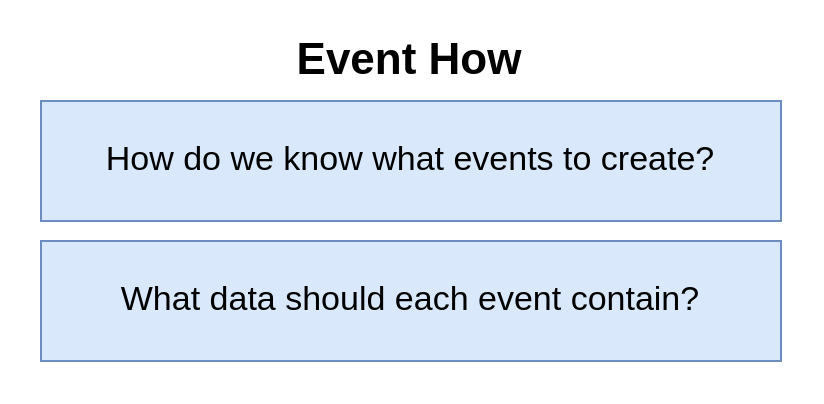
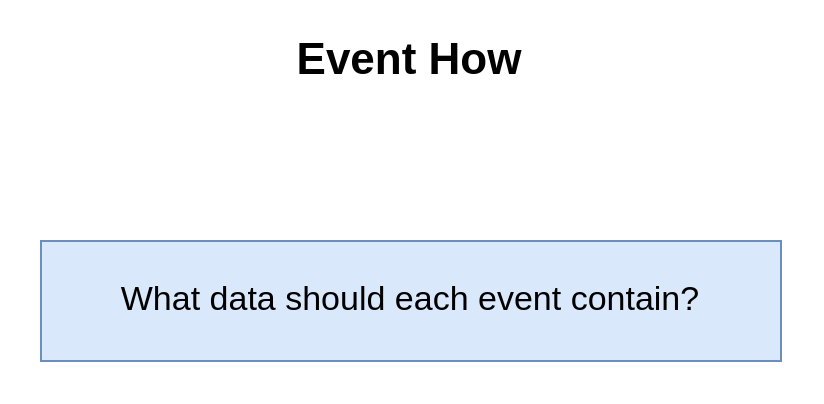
  <mxCell id="0" />
  <mxCell id="1" parent="0" />
- <mxCell id="2" value="How do we know what events to create?" style="rounded=0;whiteSpace=wrap;html=1;fillColor=#dae8fc;strokeColor=#6c8ebf;fontSize=17;" parent="1" vertex="1"><mxGeometry x="20" y="50" width="370" height="60" as="geometry" /></mxCell>
  <mxCell id="3" value="Event How" style="text;html=1;strokeColor=none;fillColor=none;align=center;verticalAlign=middle;whiteSpace=wrap;rounded=0;fontStyle=1;fontSize=22;" parent="1" vertex="1"><mxGeometry x="89.38" y="20" width="231.25" height="20" as="geometry" /></mxCell>
  <mxCell id="4" value="What data should each event contain?" style="rounded=0;whiteSpace=wrap;html=1;fillColor=#dae8fc;strokeColor=#6c8ebf;fontSize=17;" parent="1" vertex="1"><mxGeometry x="20" y="120" width="370" height="60" as="geometry" /></mxCell>
